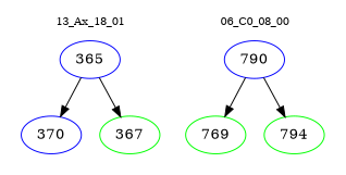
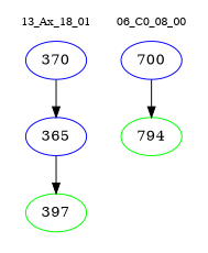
  digraph {
    node [color=blue]
    edge [color=black]
    n1 [label=365]
    n2 [label=370]
-   n3 [color=green label=367]
-   n4 [label=790]
-   n5 [color=green label=769]
+   n3 [color=green label=397]
+   n4 [label=700]
    n6 [color=green label=794]
    subgraph cluster_1 {
      color=white
      fontsize=10
      label="13_Ax_18_01"
      n1
      n2
      n3
    }
    subgraph cluster_2 {
      color=white
      fontsize=10
      label="06_C0_08_00"
      n4
-     n5
      n6
    }
-   n1 -> n2
+   n2 -> n1
    n1 -> n3
-   n4 -> n5
    n4 -> n6
  }
